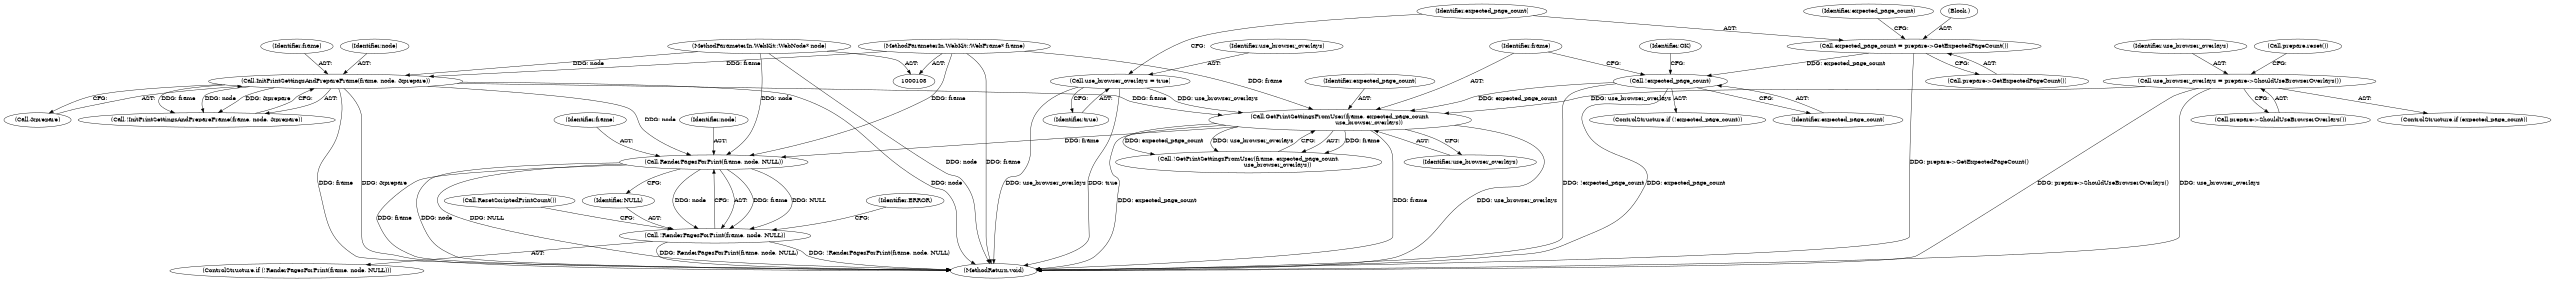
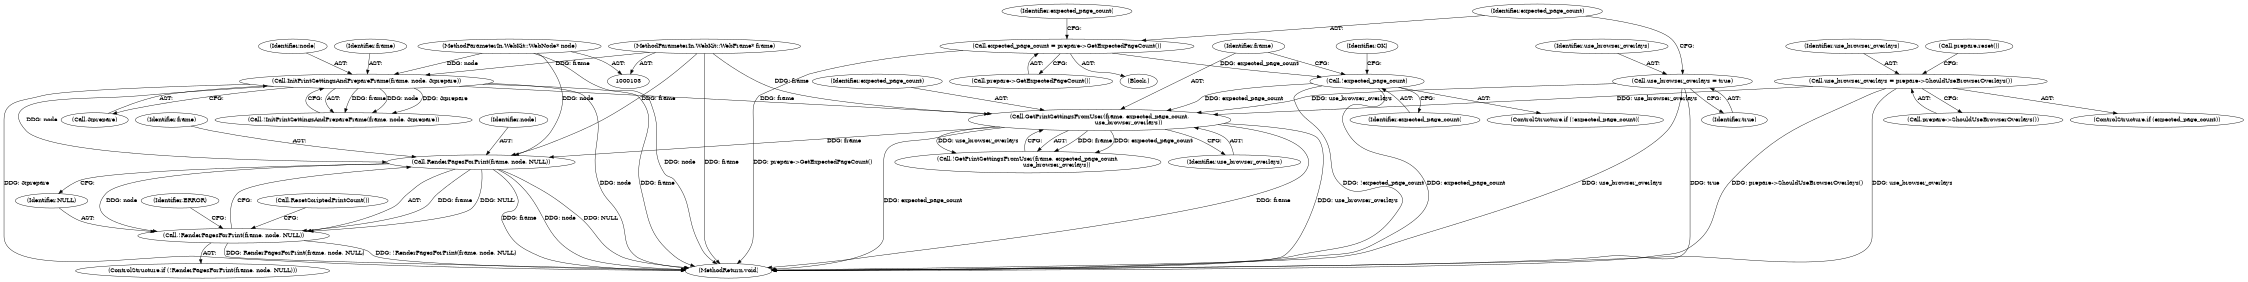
  digraph {
    n1 [label="(Call,RenderPagesForPrint(frame, node, NULL))"]
    n2 [label="(Call,!RenderPagesForPrint(frame, node, NULL))"]
    n3 [label="(Identifier,NULL)"]
    n4 [label="(MethodReturn,void)"]
    n5 [label="(ControlStructure,if (!RenderPagesForPrint(frame, node, NULL)))"]
    n6 [label="(Call,GetPrintSettingsFromUser(frame, expected_page_count,\n                                use_browser_overlays))"]
    n7 [label="(Call,!GetPrintSettingsFromUser(frame, expected_page_count,\n                                use_browser_overlays))"]
    n8 [label="(Identifier,use_browser_overlays)"]
    n9 [label="(Call,InitPrintSettingsAndPrepareFrame(frame, node, &prepare))"]
    n10 [label="(Call,&prepare)"]
    n11 [label="(Call,!InitPrintSettingsAndPrepareFrame(frame, node, &prepare))"]
    n12 [label="(MethodParameterIn,WebKit::WebFrame* frame)"]
    1000103
    n14 [label="(MethodParameterIn,WebKit::WebNode* node)"]
    n15 [label="(Call,!expected_page_count)"]
    n16 [label="(ControlStructure,if (!expected_page_count))"]
    n17 [label="(Identifier,expected_page_count)"]
    n18 [label="(Call,expected_page_count = prepare->GetExpectedPageCount())"]
    n19 [label="(Call,prepare->GetExpectedPageCount())"]
    n20 [label="(Block,)"]
    n21 [label="(Call,use_browser_overlays = prepare->ShouldUseBrowserOverlays())"]
    n22 [label="(Call,prepare->ShouldUseBrowserOverlays())"]
    n23 [label="(ControlStructure,if (expected_page_count))"]
    n24 [label="(Call,use_browser_overlays = true)"]
    n25 [label="(Identifier,true)"]
    n26 [label="(Identifier,expected_page_count)"]
    n27 [label="(Identifier,ERROR)"]
    n28 [label="(Identifier,node)"]
    n29 [label="(Identifier,expected_page_count)"]
    n30 [label="(Identifier,OK)"]
    n31 [label="(Identifier,use_browser_overlays)"]
    n32 [label="(Identifier,frame)"]
    n33 [label="(Identifier,expected_page_count)"]
    n34 [label="(Identifier,frame)"]
    n35 [label="(Call,prepare.reset())"]
    n36 [label="(Identifier,use_browser_overlays)"]
    n37 [label="(Call,ResetScriptedPrintCount())"]
    n38 [label="(Identifier,frame)"]
    n39 [label="(Identifier,node)"]
    n1 -> n2 [label="AST: "]
    n1 -> n2 [label="DDG: frame"]
    n1 -> n2 [label="DDG: node"]
    n1 -> n2 [label="DDG: NULL"]
    n1 -> n3 [label="CFG: "]
    n1 -> n4 [label="DDG: frame"]
    n1 -> n4 [label="DDG: node"]
    n1 -> n4 [label="DDG: NULL"]
    n2 -> n1 [label="CFG: "]
    n2 -> n4 [label="DDG: !RenderPagesForPrint(frame, node, NULL)"]
    n2 -> n4 [label="DDG: RenderPagesForPrint(frame, node, NULL)"]
    n2 -> n5 [label="AST: "]
    n3 -> n2 [label="AST: "]
    n6 -> n1 [label="DDG: frame"]
    n6 -> n4 [label="DDG: use_browser_overlays"]
    n6 -> n4 [label="DDG: expected_page_count"]
    n6 -> n4 [label="DDG: frame"]
    n6 -> n7 [label="AST: "]
    n6 -> n7 [label="DDG: frame"]
    n6 -> n7 [label="DDG: expected_page_count"]
    n6 -> n7 [label="DDG: use_browser_overlays"]
    n6 -> n8 [label="CFG: "]
    n7 -> n6 [label="CFG: "]
    n8 -> n6 [label="AST: "]
    n9 -> n1 [label="DDG: node"]
    n9 -> n4 [label="DDG: node"]
    n9 -> n4 [label="DDG: frame"]
    n9 -> n4 [label="DDG: &prepare"]
    n9 -> n6 [label="DDG: frame"]
    n9 -> n10 [label="CFG: "]
    n9 -> n11 [label="AST: "]
    n9 -> n11 [label="DDG: frame"]
    n9 -> n11 [label="DDG: node"]
    n9 -> n11 [label="DDG: &prepare"]
    n10 -> n9 [label="AST: "]
    n11 -> n9 [label="CFG: "]
    n12 -> n1 [label="DDG: frame"]
    n12 -> n4 [label="DDG: frame"]
    n12 -> n6 [label="DDG: frame"]
    n12 -> n9 [label="DDG: frame"]
    n12 -> 1000103 [label="AST: "]
    n14 -> n1 [label="DDG: node"]
    n14 -> n4 [label="DDG: node"]
    n14 -> n9 [label="DDG: node"]
    n14 -> 1000103 [label="AST: "]
    n15 -> n4 [label="DDG: !expected_page_count"]
    n15 -> n4 [label="DDG: expected_page_count"]
    n15 -> n6 [label="DDG: expected_page_count"]
    n15 -> n16 [label="AST: "]
    n15 -> n17 [label="CFG: "]
    n17 -> n15 [label="AST: "]
    n18 -> n4 [label="DDG: prepare->GetExpectedPageCount()"]
    n18 -> n15 [label="DDG: expected_page_count"]
    n18 -> n19 [label="CFG: "]
-   n20 -> n18 [label="AST: "]
+   n18 -> n20 [label="AST: "]
    n19 -> n18 [label="AST: "]
    n21 -> n4 [label="DDG: prepare->ShouldUseBrowserOverlays()"]
    n21 -> n4 [label="DDG: use_browser_overlays"]
    n21 -> n6 [label="DDG: use_browser_overlays"]
    n21 -> n22 [label="CFG: "]
    n21 -> n23 [label="AST: "]
    n22 -> n21 [label="AST: "]
    n24 -> n4 [label="DDG: true"]
    n24 -> n4 [label="DDG: use_browser_overlays"]
    n24 -> n6 [label="DDG: use_browser_overlays"]
    n24 -> n25 [label="CFG: "]
    n25 -> n24 [label="AST: "]
    n26 -> n18 [label="AST: "]
    n26 -> n24 [label="CFG: "]
    n27 -> n2 [label="CFG: "]
    n28 -> n9 [label="AST: "]
    n29 -> n6 [label="AST: "]
    n30 -> n15 [label="CFG: "]
    n31 -> n21 [label="AST: "]
    n32 -> n9 [label="AST: "]
    n33 -> n18 [label="CFG: "]
    n34 -> n1 [label="AST: "]
    n35 -> n21 [label="CFG: "]
    n36 -> n24 [label="AST: "]
    n37 -> n2 [label="CFG: "]
    n38 -> n6 [label="AST: "]
    n38 -> n15 [label="CFG: "]
    n39 -> n1 [label="AST: "]
  }
